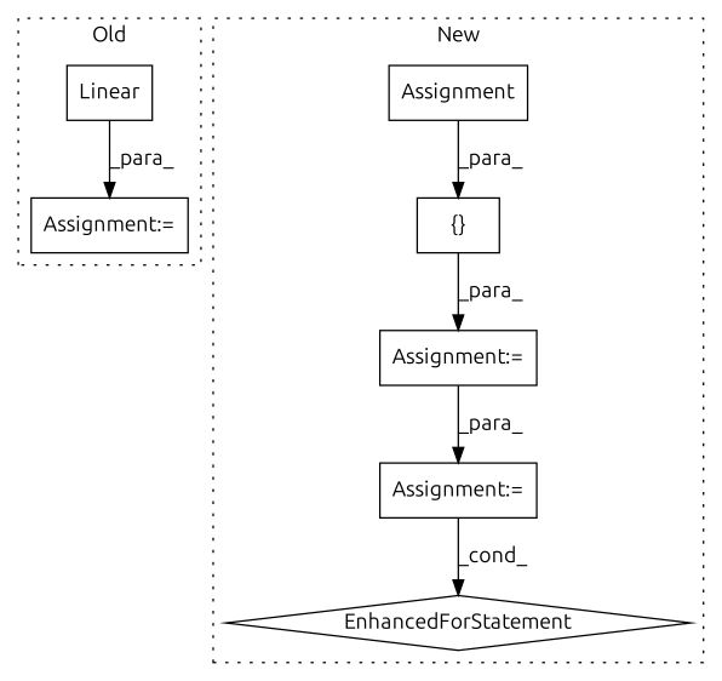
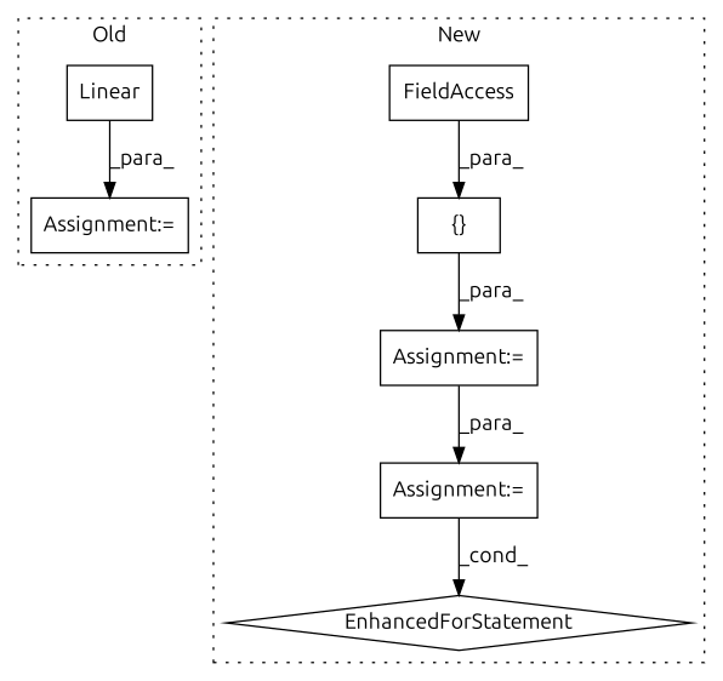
  digraph {
    fontname=Ubuntu
    node [a=7 l=1 s="36368,36449" shape=box fontname=Ubuntu]
    edge [fontname=Ubuntu]
    n1 [a=32 l="7,1" label=Linear s="36047,36078"]
    n2 [label="Assignment:=" s=36037]
    n3 [a=70 l="53,2" label=EnhancedForStatement shape=diamond]
    n4 [l="53,2" label="Assignment:="]
    n5 [a=4 l="1,1" label="{}" s="36305,36361"]
-   n6 [a=22 l=15 label=Assignment s=36306]
+   n6 [a=22 l=15 label=FieldAccess s=36306]
    n7 [label="Assignment:=" s=36295]
    subgraph cluster_1 {
      label=Old
      style=dotted
      n1
      n2
    }
    subgraph cluster_2 {
      label=New
      style=dotted
      n3
      n4
      n5
      n6
      n7
    }
    n1 -> n2 [label=_para_]
    n4 -> n3 [label=_cond_]
    n5 -> n7 [label=_para_]
    n6 -> n5 [label=_para_]
    n7 -> n4 [label=_para_]
  }
